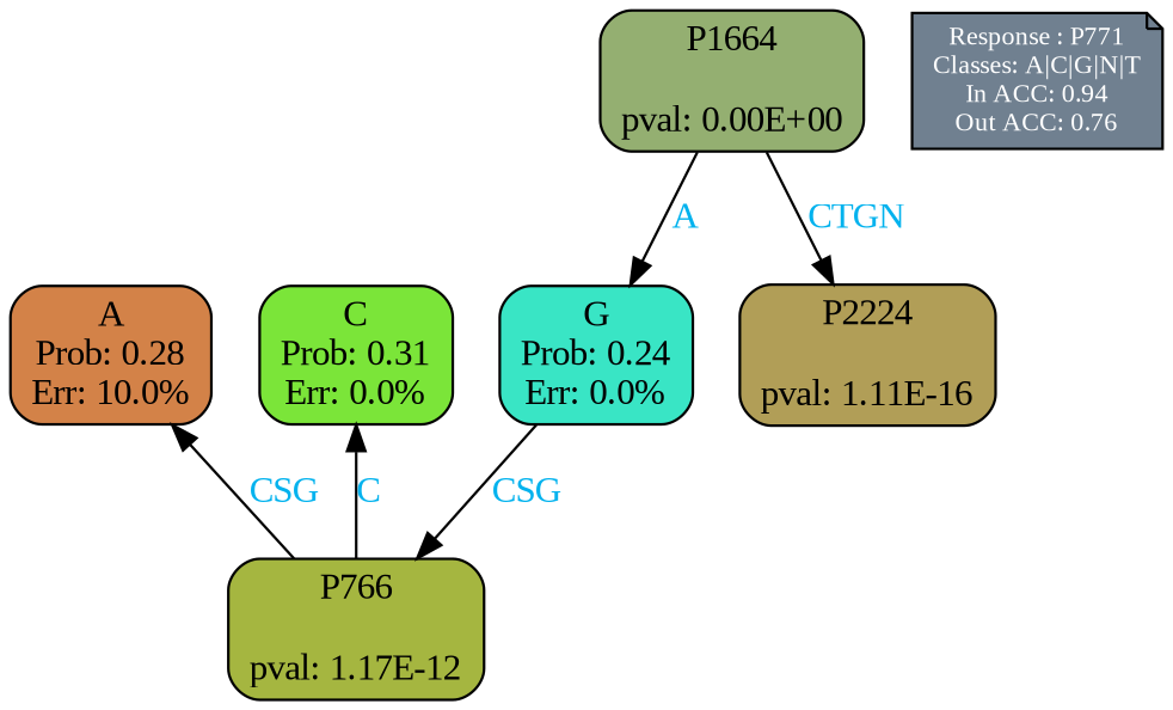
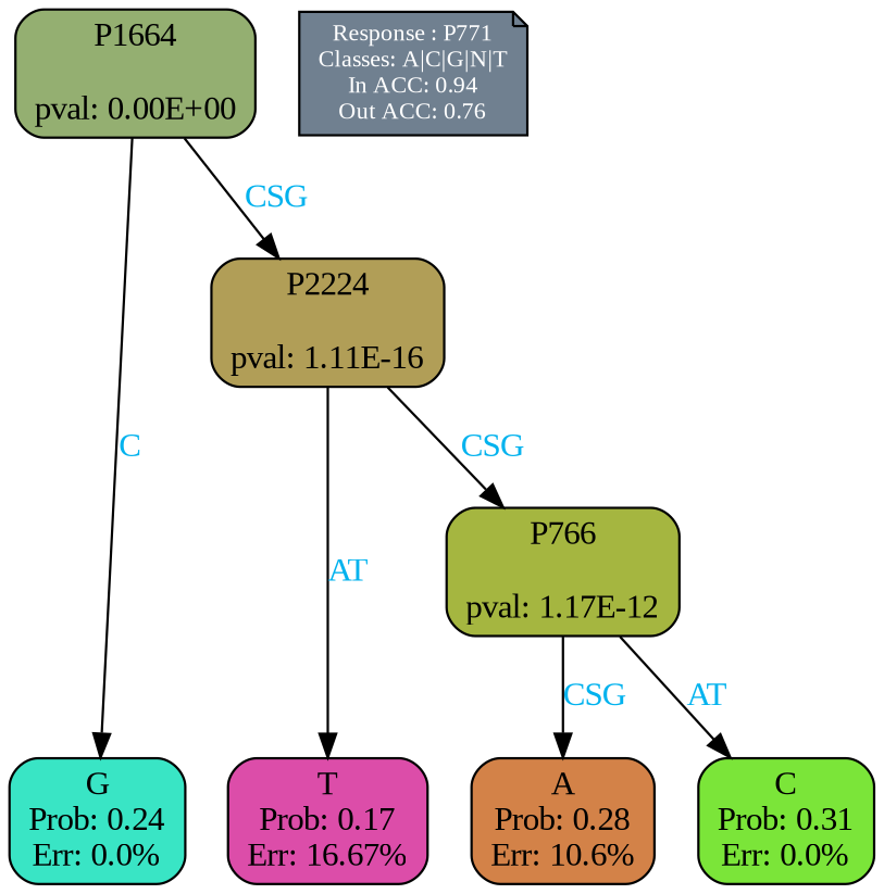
  digraph {
    fontname="Liberation Serif"
    ranksep=equally
    splines=polylines
    node [color=black fontname="Liberation Serif" shape=box style="filled, rounded"]
    edge [fontcolor=deepskyblue2 fontname="Liberation Serif"]
    n1 [fillcolor="#39e5c5" label="G\nProb: 0.24\nErr: 0.0%"]
-   n3 [fillcolor="#d38248" label="A\nProb: 0.28\nErr: 10.0%"]
+   n2 [fillcolor="#dc4da9" label="T\nProb: 0.17\nErr: 16.67%"]
+   n3 [fillcolor="#d38248" label="A\nProb: 0.28\nErr: 10.6%"]
    n4 [fillcolor="#7be539" label="C\nProb: 0.31\nErr: 0.0%"]
    n5 [align=left fillcolor=slategray fontcolor=white fontsize=10 label="Response : P771\nClasses: A|C|G|N|T\nIn ACC: 0.94\nOut ACC: 0.76\n" shape=note style=filled]
    n6 [fillcolor="#94af71" label="P1664\n\npval: 0.00E+00"]
    n7 [fillcolor="#b19e57" label="P2224\n\npval: 1.11E-16"]
    n8 [fillcolor="#a5b640" label="P766\n\npval: 1.17E-12"]
    subgraph sub_1 {
      rank=same
      n1
+     n2
      n3
      n4
    }
    subgraph sub_2 {
      rank=same
      n5
      n6
    }
-   n6 -> n1 [label=A]
-   n6 -> n7 [label=CTGN]
-   n1 -> n8 [label=CSG]
+   n6 -> n1 [label=C]
+   n6 -> n7 [label=CSG]
+   n7 -> n2 [label=AT]
+   n7 -> n8 [label=CSG]
    n8 -> n3 [label=CSG]
-   n8 -> n4 [label=C]
+   n8 -> n4 [label=AT]
  }
